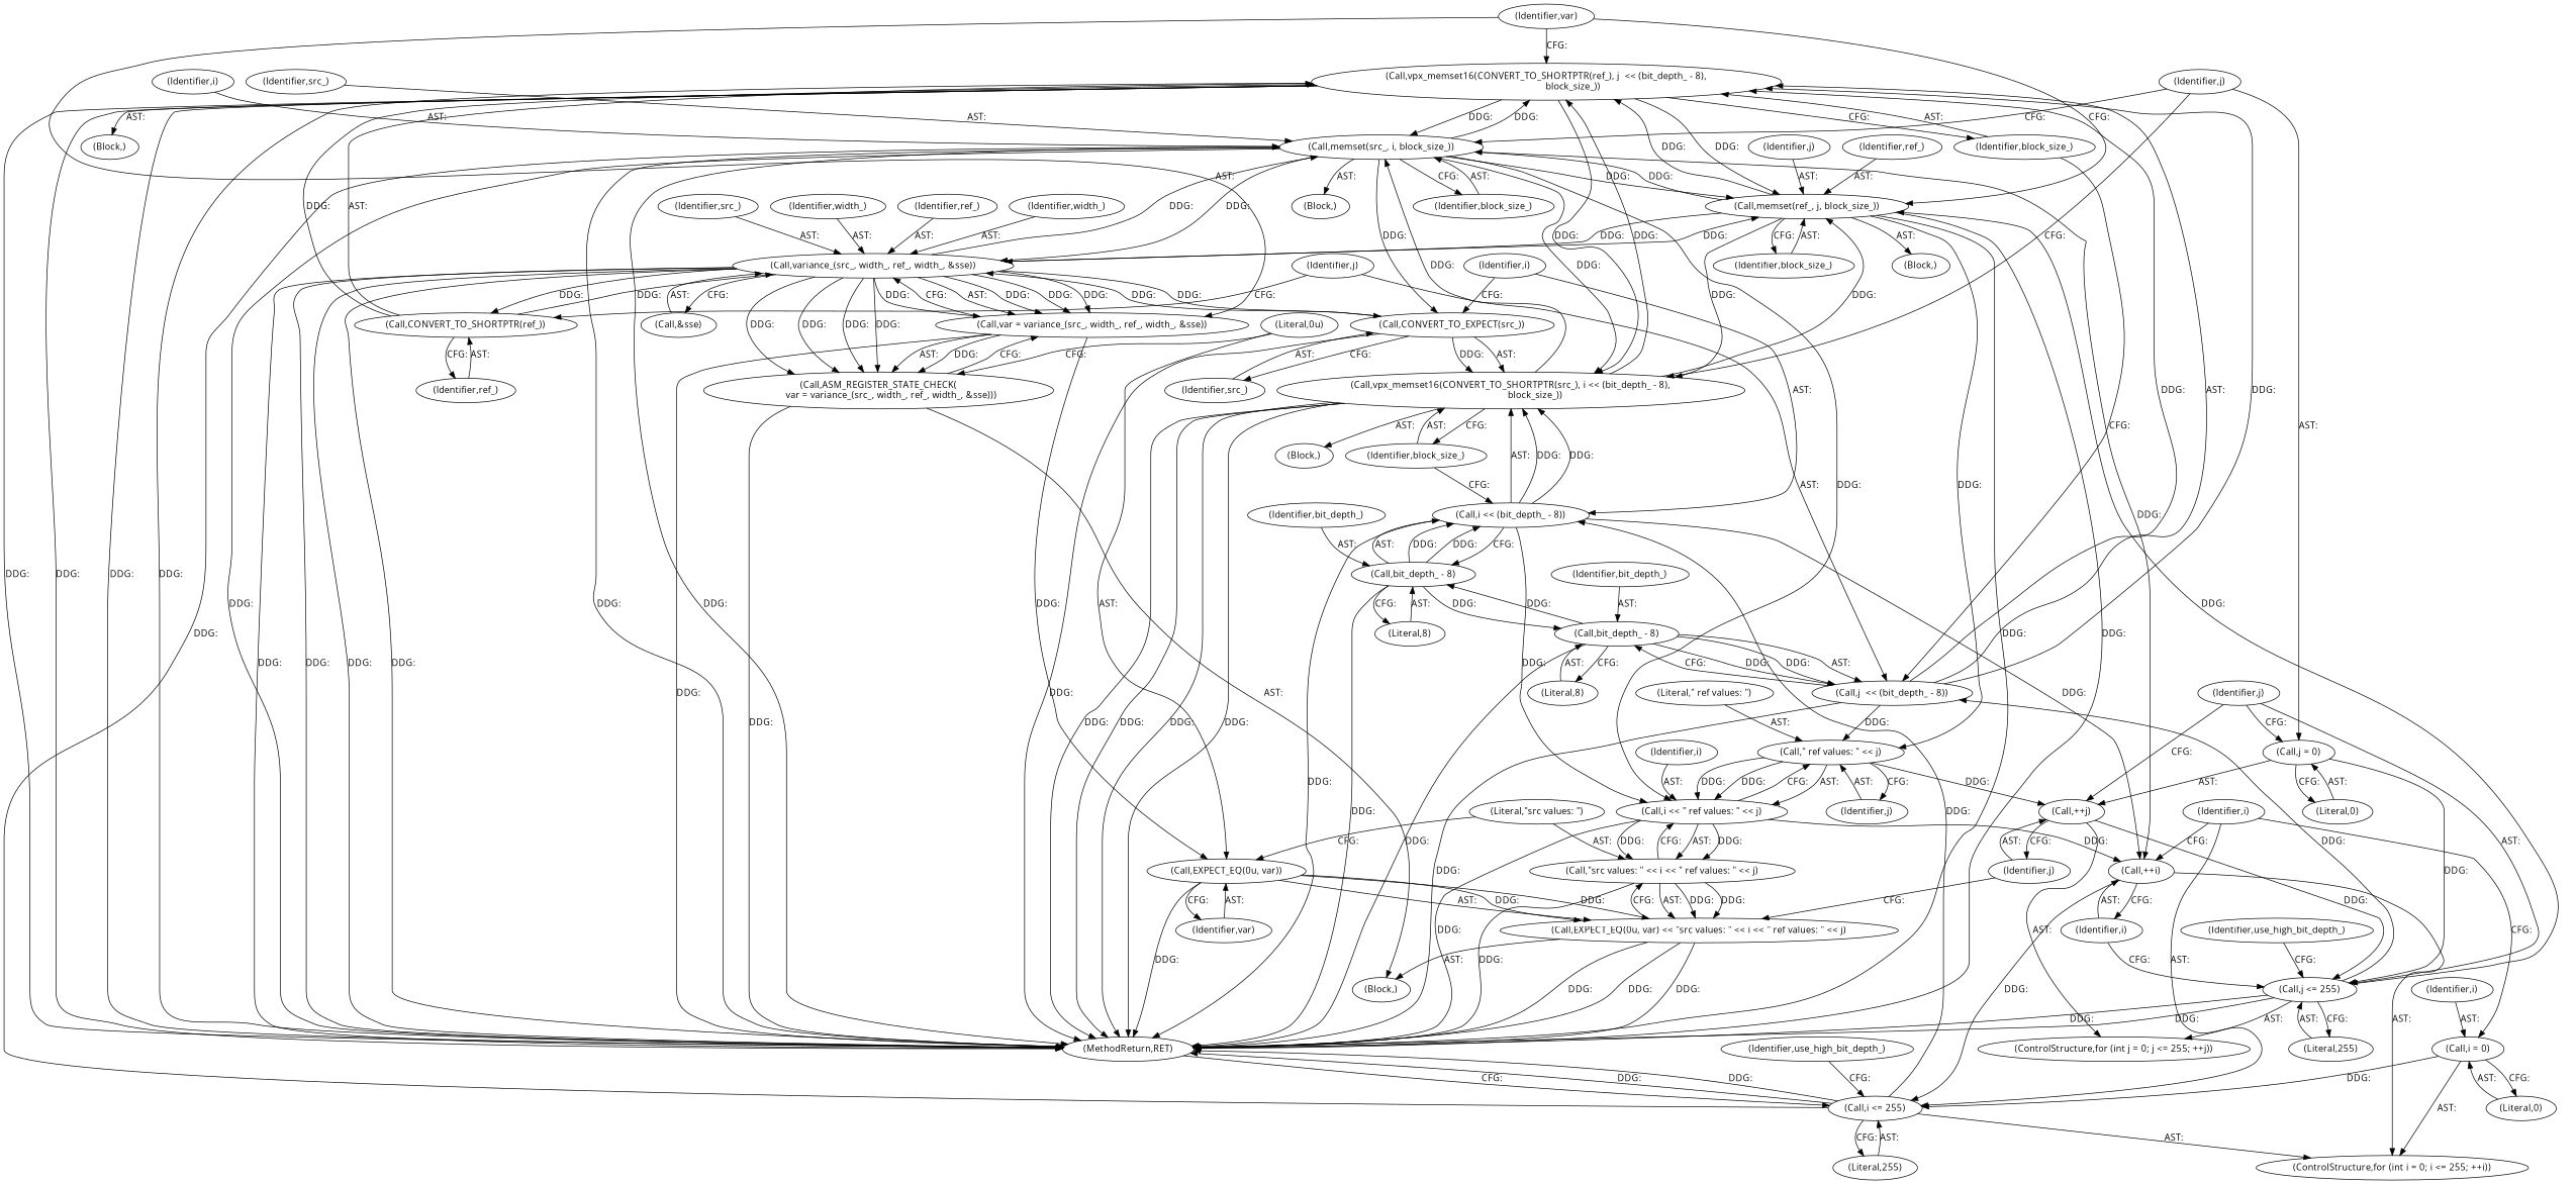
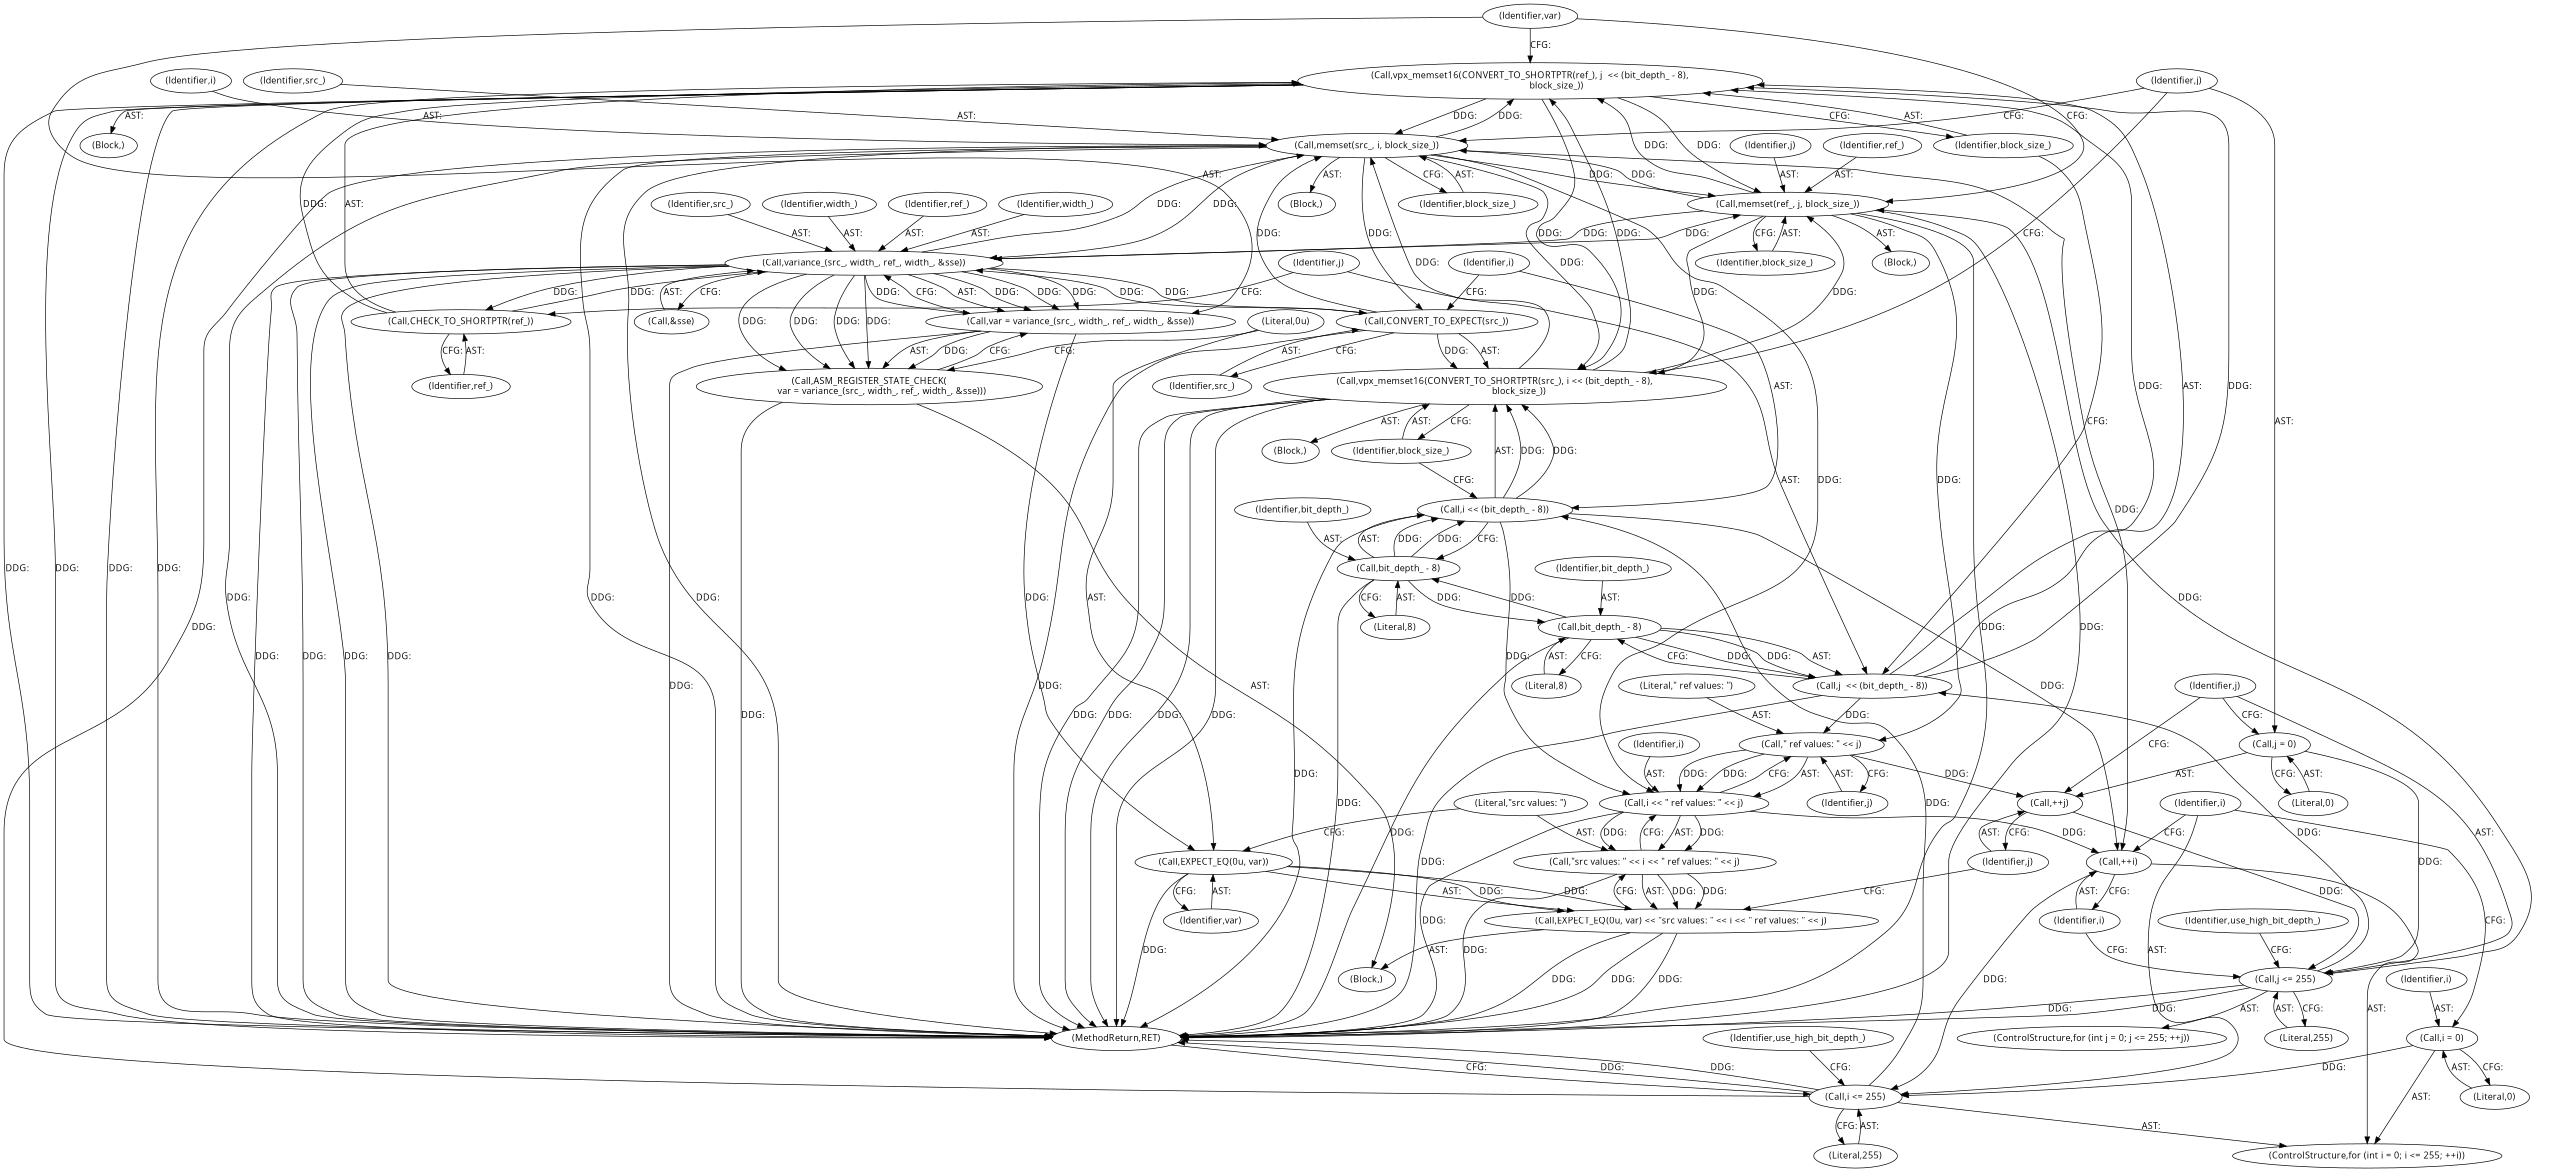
  digraph {
    fontname="Open Sans"
    node [fontname="Open Sans"]
    edge [fontname="Open Sans"]
    n1 [label="(Call,vpx_memset16(CONVERT_TO_SHORTPTR(ref_), j  << (bit_depth_ - 8),\n                     block_size_))"]
    n2 [label="(Call,memset(src_, i, block_size_))"]
    n3 [label="(Call,memset(ref_, j, block_size_))"]
    n4 [label="(Call,vpx_memset16(CONVERT_TO_SHORTPTR(src_), i << (bit_depth_ - 8),\n                   block_size_))"]
    n5 [label="(Identifier,block_size_)"]
    n6 [label="(Block,)"]
    n7 [label="(MethodReturn,RET)"]
    n8 [label="(Call,variance_(src_, width_, ref_, width_, &sse))"]
    n9 [label="(Call,CONVERT_TO_EXPECT(src_))"]
    n10 [label="(Call,++i)"]
    n11 [label="(Call,i << \" ref values: \" << j)"]
    n12 [label="(Block,)"]
    n13 [label="(Identifier,block_size_)"]
    n14 [label="(Call,\" ref values: \" << j)"]
    n15 [label="(Identifier,block_size_)"]
    n16 [label="(Block,)"]
    n17 [label="(Block,)"]
    n18 [label="(Identifier,block_size_)"]
    n19 [label="(Call,j  << (bit_depth_ - 8))"]
    n20 [label="(Call,i <= 255)"]
-   n21 [label="(Call,CONVERT_TO_SHORTPTR(ref_))"]
+   n21 [label="(Call,CHECK_TO_SHORTPTR(ref_))"]
    n22 [label="(Identifier,ref_)"]
    n23 [label="(Call,ASM_REGISTER_STATE_CHECK(\n          var = variance_(src_, width_, ref_, width_, &sse)))"]
    n24 [label="(Call,var = variance_(src_, width_, ref_, width_, &sse))"]
    n25 [label="(Call,&sse)"]
    n26 [label="(Identifier,src_)"]
    n27 [label="(Block,)"]
    n28 [label="(Call,EXPECT_EQ(0u, var))"]
    n29 [label="(ControlStructure,for (int i = 0; i <= 255; ++i))"]
    n30 [label="(Identifier,i)"]
    n31 [label="(Call,\"src values: \" << i << \" ref values: \" << j)"]
    n32 [label="(Call,i << (bit_depth_ - 8))"]
    n33 [label="(Literal,255)"]
    n34 [label="(Call,bit_depth_ - 8)"]
    n35 [label="(Call,i = 0)"]
    n36 [label="(Literal,0)"]
    n37 [label="(Call,j <= 255)"]
    n38 [label="(Call,++j)"]
    n39 [label="(Identifier,j)"]
    n40 [label="(Call,EXPECT_EQ(0u, var) << \"src values: \" << i << \" ref values: \" << j)"]
    n41 [label="(Call,bit_depth_ - 8)"]
    n42 [label="(Literal,8)"]
    n43 [label="(Literal,8)"]
    n44 [label="(ControlStructure,for (int j = 0; j <= 255; ++j))"]
    n45 [label="(Identifier,j)"]
    n46 [label="(Literal,255)"]
    n47 [label="(Call,j = 0)"]
    n48 [label="(Literal,0)"]
    n49 [label="(Identifier,var)"]
    n50 [label="(Identifier,src_)"]
    n51 [label="(Identifier,src_)"]
    n52 [label="(Identifier,var)"]
    n53 [label="(Identifier,use_high_bit_depth_)"]
    n54 [label="(Identifier,i)"]
    n55 [label="(Identifier,bit_depth_)"]
    n56 [label="(Identifier,i)"]
    n57 [label="(Identifier,bit_depth_)"]
    n58 [label="(Identifier,width_)"]
    n59 [label="(Identifier,use_high_bit_depth_)"]
    n60 [label="(Identifier,j)"]
    n61 [label="(Identifier,j)"]
    n62 [label="(Identifier,i)"]
    n63 [label="(Identifier,i)"]
    n64 [label="(Literal,\" ref values: \")"]
    n65 [label="(Literal,0u)"]
    n66 [label="(Identifier,ref_)"]
    n67 [label="(Identifier,j)"]
    n68 [label="(Identifier,ref_)"]
    n69 [label="(Identifier,j)"]
    n70 [label="(Literal,\"src values: \")"]
    n71 [label="(Identifier,i)"]
    n72 [label="(Identifier,width_)"]
    n1 -> n2 [label="DDG: "]
    n1 -> n3 [label="DDG: "]
    n1 -> n4 [label="DDG: "]
    n1 -> n5 [label="CFG: "]
    n1 -> n6 [label="AST: "]
    n1 -> n7 [label="DDG: "]
    n1 -> n7 [label="DDG: "]
    n1 -> n7 [label="DDG: "]
    n1 -> n7 [label="DDG: "]
    n2 -> n1 [label="DDG: "]
    n2 -> n3 [label="DDG: "]
    n2 -> n4 [label="DDG: "]
    n2 -> n7 [label="DDG: "]
    n2 -> n7 [label="DDG: "]
    n2 -> n7 [label="DDG: "]
    n2 -> n8 [label="DDG: "]
    n2 -> n9 [label="DDG: "]
    n2 -> n10 [label="DDG: "]
    n2 -> n11 [label="DDG: "]
    n2 -> n12 [label="AST: "]
    n2 -> n13 [label="CFG: "]
    n3 -> n1 [label="DDG: "]
    n3 -> n2 [label="DDG: "]
    n3 -> n4 [label="DDG: "]
    n3 -> n7 [label="DDG: "]
    n3 -> n7 [label="DDG: "]
    n3 -> n8 [label="DDG: "]
    n3 -> n14 [label="DDG: "]
    n3 -> n15 [label="CFG: "]
    n3 -> n16 [label="AST: "]
    n4 -> n1 [label="DDG: "]
    n4 -> n2 [label="DDG: "]
    n4 -> n3 [label="DDG: "]
    n4 -> n7 [label="DDG: "]
    n4 -> n7 [label="DDG: "]
    n4 -> n7 [label="DDG: "]
    n4 -> n7 [label="DDG: "]
    n4 -> n17 [label="AST: "]
    n4 -> n18 [label="CFG: "]
    n5 -> n1 [label="AST: "]
    n5 -> n19 [label="CFG: "]
    n7 -> n20 [label="CFG: "]
    n8 -> n2 [label="DDG: "]
    n8 -> n3 [label="DDG: "]
    n8 -> n7 [label="DDG: "]
    n8 -> n7 [label="DDG: "]
    n8 -> n7 [label="DDG: "]
    n8 -> n7 [label="DDG: "]
    n8 -> n9 [label="DDG: "]
    n8 -> n21 [label="DDG: "]
    n8 -> n23 [label="DDG: "]
    n8 -> n23 [label="DDG: "]
    n8 -> n23 [label="DDG: "]
    n8 -> n23 [label="DDG: "]
    n8 -> n24 [label="AST: "]
    n8 -> n24 [label="DDG: "]
    n8 -> n24 [label="DDG: "]
    n8 -> n24 [label="DDG: "]
    n8 -> n24 [label="DDG: "]
    n8 -> n25 [label="CFG: "]
+   n9 -> n2 [label="DDG: "]
    n9 -> n4 [label="AST: "]
    n9 -> n4 [label="DDG: "]
    n9 -> n7 [label="DDG: "]
    n9 -> n8 [label="DDG: "]
    n9 -> n26 [label="CFG: "]
    n10 -> n20 [label="DDG: "]
    n10 -> n29 [label="AST: "]
    n10 -> n30 [label="CFG: "]
    n11 -> n7 [label="DDG: "]
    n11 -> n10 [label="DDG: "]
    n11 -> n14 [label="CFG: "]
    n11 -> n31 [label="AST: "]
    n11 -> n31 [label="DDG: "]
    n11 -> n31 [label="DDG: "]
    n13 -> n2 [label="AST: "]
    n14 -> n11 [label="AST: "]
    n14 -> n11 [label="DDG: "]
    n14 -> n11 [label="DDG: "]
    n14 -> n38 [label="DDG: "]
    n14 -> n39 [label="CFG: "]
    n15 -> n3 [label="AST: "]
    n18 -> n4 [label="AST: "]
    n18 -> n32 [label="CFG: "]
    n19 -> n1 [label="AST: "]
    n19 -> n1 [label="DDG: "]
    n19 -> n1 [label="DDG: "]
    n19 -> n7 [label="DDG: "]
    n19 -> n14 [label="DDG: "]
    n19 -> n41 [label="CFG: "]
    n20 -> n2 [label="DDG: "]
    n20 -> n7 [label="DDG: "]
    n20 -> n7 [label="DDG: "]
    n20 -> n29 [label="AST: "]
    n20 -> n32 [label="DDG: "]
    n20 -> n33 [label="CFG: "]
    n21 -> n1 [label="AST: "]
    n21 -> n1 [label="DDG: "]
    n21 -> n8 [label="DDG: "]
    n21 -> n22 [label="CFG: "]
    n22 -> n21 [label="AST: "]
    n23 -> n7 [label="DDG: "]
    n23 -> n24 [label="CFG: "]
    n23 -> n27 [label="AST: "]
    n24 -> n7 [label="DDG: "]
    n24 -> n8 [label="CFG: "]
    n24 -> n23 [label="AST: "]
    n24 -> n23 [label="DDG: "]
    n24 -> n28 [label="DDG: "]
    n25 -> n8 [label="AST: "]
    n26 -> n9 [label="AST: "]
    n28 -> n7 [label="DDG: "]
    n28 -> n40 [label="AST: "]
    n28 -> n40 [label="DDG: "]
    n28 -> n40 [label="DDG: "]
    n28 -> n49 [label="CFG: "]
    n30 -> n10 [label="AST: "]
    n30 -> n37 [label="CFG: "]
    n31 -> n7 [label="DDG: "]
    n31 -> n11 [label="CFG: "]
    n31 -> n40 [label="AST: "]
    n31 -> n40 [label="DDG: "]
    n31 -> n40 [label="DDG: "]
    n32 -> n4 [label="AST: "]
    n32 -> n4 [label="DDG: "]
    n32 -> n4 [label="DDG: "]
    n32 -> n7 [label="DDG: "]
    n32 -> n10 [label="DDG: "]
    n32 -> n11 [label="DDG: "]
    n32 -> n34 [label="CFG: "]
    n33 -> n20 [label="AST: "]
    n34 -> n7 [label="DDG: "]
    n34 -> n32 [label="AST: "]
    n34 -> n32 [label="DDG: "]
    n34 -> n32 [label="DDG: "]
    n34 -> n41 [label="DDG: "]
    n34 -> n42 [label="CFG: "]
    n35 -> n20 [label="DDG: "]
    n35 -> n29 [label="AST: "]
    n35 -> n36 [label="CFG: "]
    n36 -> n35 [label="AST: "]
    n37 -> n3 [label="DDG: "]
    n37 -> n7 [label="DDG: "]
    n37 -> n7 [label="DDG: "]
    n37 -> n19 [label="DDG: "]
    n37 -> n44 [label="AST: "]
    n37 -> n46 [label="CFG: "]
    n38 -> n37 [label="DDG: "]
-   n38 -> n44 [label="AST: "]
    n38 -> n45 [label="CFG: "]
    n39 -> n14 [label="AST: "]
    n40 -> n7 [label="DDG: "]
    n40 -> n7 [label="DDG: "]
    n40 -> n7 [label="DDG: "]
    n40 -> n27 [label="AST: "]
    n40 -> n31 [label="CFG: "]
    n41 -> n7 [label="DDG: "]
    n41 -> n19 [label="AST: "]
    n41 -> n19 [label="DDG: "]
    n41 -> n19 [label="DDG: "]
    n41 -> n34 [label="DDG: "]
    n41 -> n43 [label="CFG: "]
    n42 -> n34 [label="AST: "]
    n43 -> n41 [label="AST: "]
    n45 -> n38 [label="AST: "]
    n45 -> n40 [label="CFG: "]
    n46 -> n37 [label="AST: "]
    n47 -> n37 [label="DDG: "]
    n47 -> n38 [label="AST: "]
    n47 -> n48 [label="CFG: "]
    n48 -> n47 [label="AST: "]
    n49 -> n28 [label="AST: "]
    n50 -> n8 [label="AST: "]
    n51 -> n2 [label="AST: "]
    n52 -> n1 [label="CFG: "]
    n52 -> n3 [label="CFG: "]
    n52 -> n24 [label="AST: "]
    n53 -> n20 [label="CFG: "]
    n54 -> n2 [label="AST: "]
    n55 -> n41 [label="AST: "]
    n56 -> n35 [label="AST: "]
    n57 -> n34 [label="AST: "]
    n58 -> n8 [label="AST: "]
    n59 -> n37 [label="CFG: "]
    n60 -> n37 [label="AST: "]
    n60 -> n38 [label="CFG: "]
    n60 -> n47 [label="CFG: "]
    n61 -> n19 [label="AST: "]
    n61 -> n21 [label="CFG: "]
    n62 -> n9 [label="CFG: "]
    n62 -> n32 [label="AST: "]
    n63 -> n10 [label="CFG: "]
    n63 -> n20 [label="AST: "]
    n63 -> n35 [label="CFG: "]
    n64 -> n14 [label="AST: "]
    n65 -> n23 [label="CFG: "]
    n65 -> n28 [label="AST: "]
    n66 -> n8 [label="AST: "]
    n67 -> n2 [label="CFG: "]
    n67 -> n4 [label="CFG: "]
    n67 -> n47 [label="AST: "]
    n68 -> n3 [label="AST: "]
    n69 -> n3 [label="AST: "]
    n70 -> n28 [label="CFG: "]
    n70 -> n31 [label="AST: "]
    n71 -> n11 [label="AST: "]
    n72 -> n8 [label="AST: "]
  }
